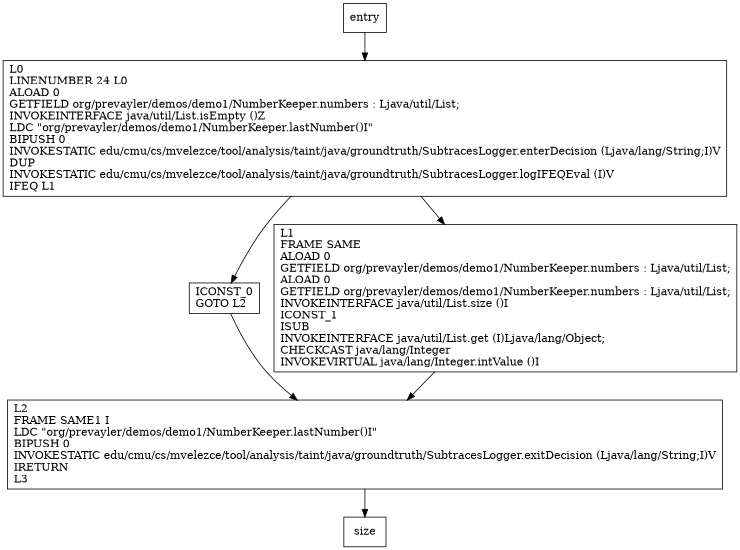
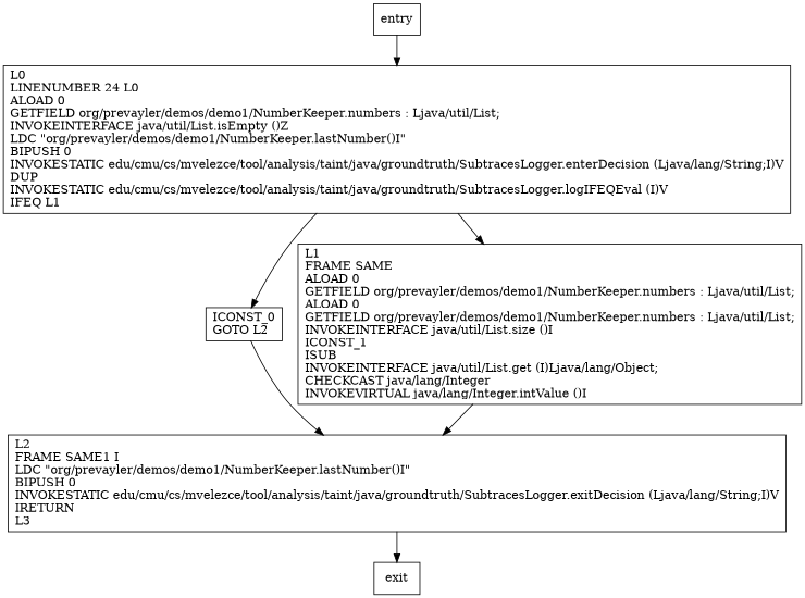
  digraph {
    node [shape=record]
    n1 [label="ICONST_0\lGOTO L2\l"]
    n2 [label="L2\lFRAME SAME1 I\lLDC \"org/prevayler/demos/demo1/NumberKeeper.lastNumber()I\"\lBIPUSH 0\lINVOKESTATIC edu/cmu/cs/mvelezce/tool/analysis/taint/java/groundtruth/SubtracesLogger.exitDecision (Ljava/lang/String;I)V\lIRETURN\lL3\l"]
    n3 [label="L1\lFRAME SAME\lALOAD 0\lGETFIELD org/prevayler/demos/demo1/NumberKeeper.numbers : Ljava/util/List;\lALOAD 0\lGETFIELD org/prevayler/demos/demo1/NumberKeeper.numbers : Ljava/util/List;\lINVOKEINTERFACE java/util/List.size ()I\lICONST_1\lISUB\lINVOKEINTERFACE java/util/List.get (I)Ljava/lang/Object;\lCHECKCAST java/lang/Integer\lINVOKEVIRTUAL java/lang/Integer.intValue ()I\l"]
    n4 [label="L0\lLINENUMBER 24 L0\lALOAD 0\lGETFIELD org/prevayler/demos/demo1/NumberKeeper.numbers : Ljava/util/List;\lINVOKEINTERFACE java/util/List.isEmpty ()Z\lLDC \"org/prevayler/demos/demo1/NumberKeeper.lastNumber()I\"\lBIPUSH 0\lINVOKESTATIC edu/cmu/cs/mvelezce/tool/analysis/taint/java/groundtruth/SubtracesLogger.enterDecision (Ljava/lang/String;I)V\lDUP\lINVOKESTATIC edu/cmu/cs/mvelezce/tool/analysis/taint/java/groundtruth/SubtracesLogger.logIFEQEval (I)V\lIFEQ L1\l"]
-   exit [label=size]
+   exit
    entry
    n1 -> n2
    n2 -> exit
    n3 -> n2
    n4 -> n1
    n4 -> n3
    entry -> n4
  }
